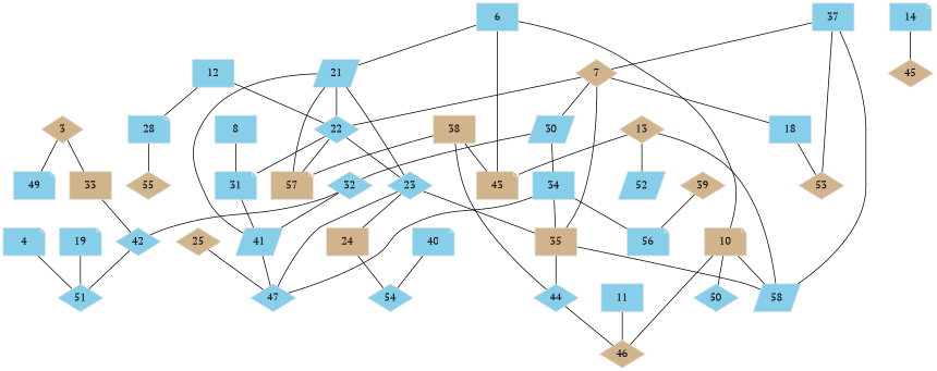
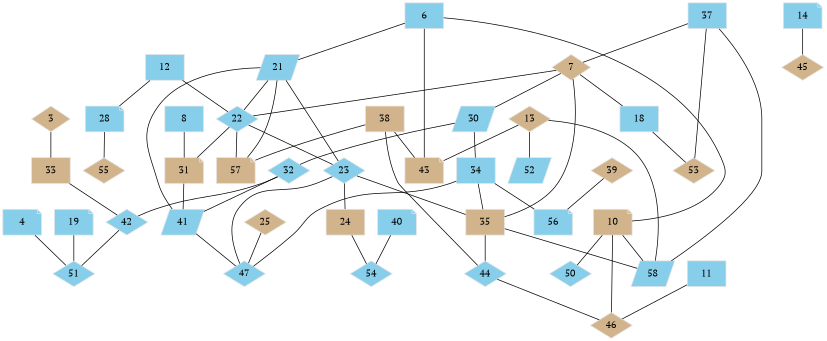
  graph {
    fontname="PT Serif"
    node [color=gray90 fillcolor=skyblue fontname="PT Serif" shape=diamond style=filled]
    edge [fontname="PT Serif" weight=1.0]
    3 [fillcolor=tan]
    33 [fillcolor=tan shape=box]
-   49 [shape=note]
    42
    4 [shape=note]
    51
    7 [fillcolor=tan]
    18 [shape=box]
    22
    30 [shape=parallelogram]
    35 [fillcolor=tan shape=box]
    6 [shape=box]
    10 [fillcolor=tan shape=note]
    21 [shape=parallelogram]
    43 [fillcolor=tan shape=note]
    46 [fillcolor=tan]
    50
    58 [shape=parallelogram]
    23
    41 [shape=parallelogram]
    57 [fillcolor=tan shape=note]
    53 [fillcolor=tan]
-   31 [shape=note]
+   31 [fillcolor=tan shape=note]
    32
    34 [shape=box]
    44
    8 [shape=box]
    11 [shape=box]
    12 [shape=box]
    28 [shape=note]
    55 [fillcolor=tan]
    13 [fillcolor=tan]
    52 [shape=parallelogram]
    14 [shape=note]
    45 [fillcolor=tan]
    19 [shape=note]
    24 [fillcolor=tan shape=box]
    47
    54
    25 [fillcolor=tan]
    56 [shape=note]
    37 [shape=box]
    38 [fillcolor=tan shape=box]
    39 [fillcolor=tan]
    40 [shape=note]
    3 -- 33
-   3 -- 49
    33 -- 42
    42 -- 51
    4 -- 51
    7 -- 18
    7 -- 22
    7 -- 30
    7 -- 35
    18 -- 53
    22 -- 23
    22 -- 57
    22 -- 31
    30 -- 32
    30 -- 34
    35 -- 58
    35 -- 44
    6 -- 10
    6 -- 21
    6 -- 43
    10 -- 46
    10 -- 50
    10 -- 58
    21 -- 22
    21 -- 23
    21 -- 41
    21 -- 57
    23 -- 35
    23 -- 24
    23 -- 47
    41 -- 47
    31 -- 41
    32 -- 42 [weight=2.0]
    32 -- 41
    34 -- 35
    34 -- 47
    34 -- 56
    44 -- 46
    8 -- 31
    11 -- 46
    12 -- 22
    12 -- 28
    28 -- 55
    13 -- 43
    13 -- 58
    13 -- 52
    14 -- 45
    19 -- 51
    24 -- 54
    25 -- 47
    37 -- 7
    37 -- 58
    37 -- 53
    38 -- 43
    38 -- 57
    38 -- 44
    39 -- 56
    40 -- 54
  }
